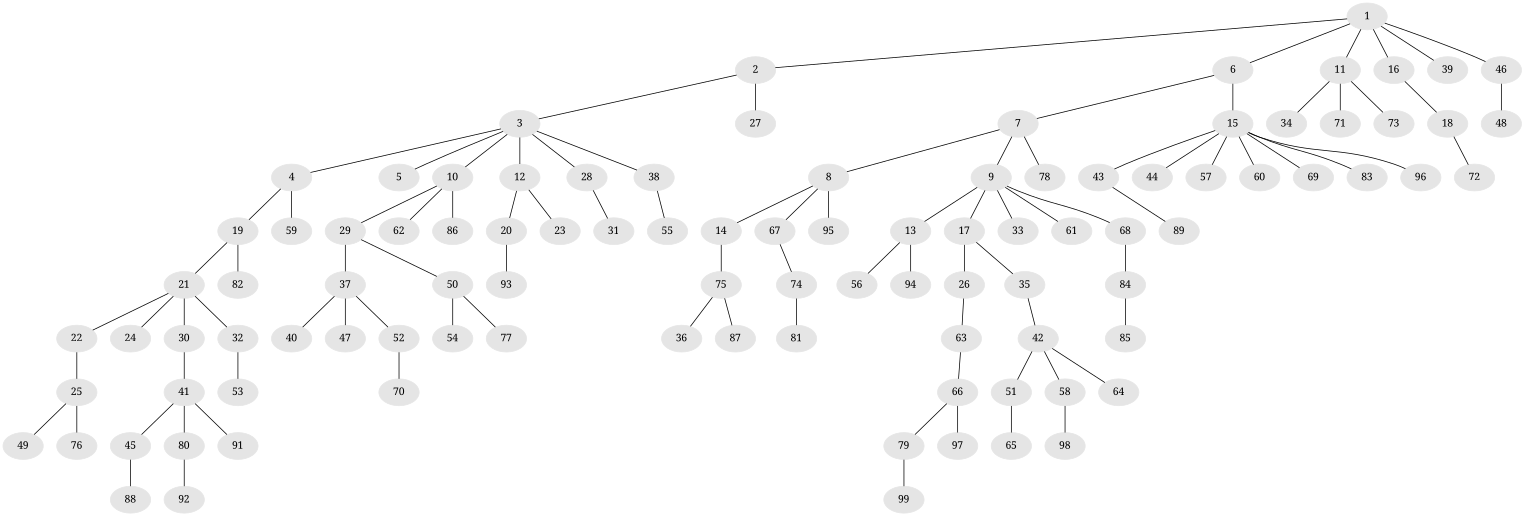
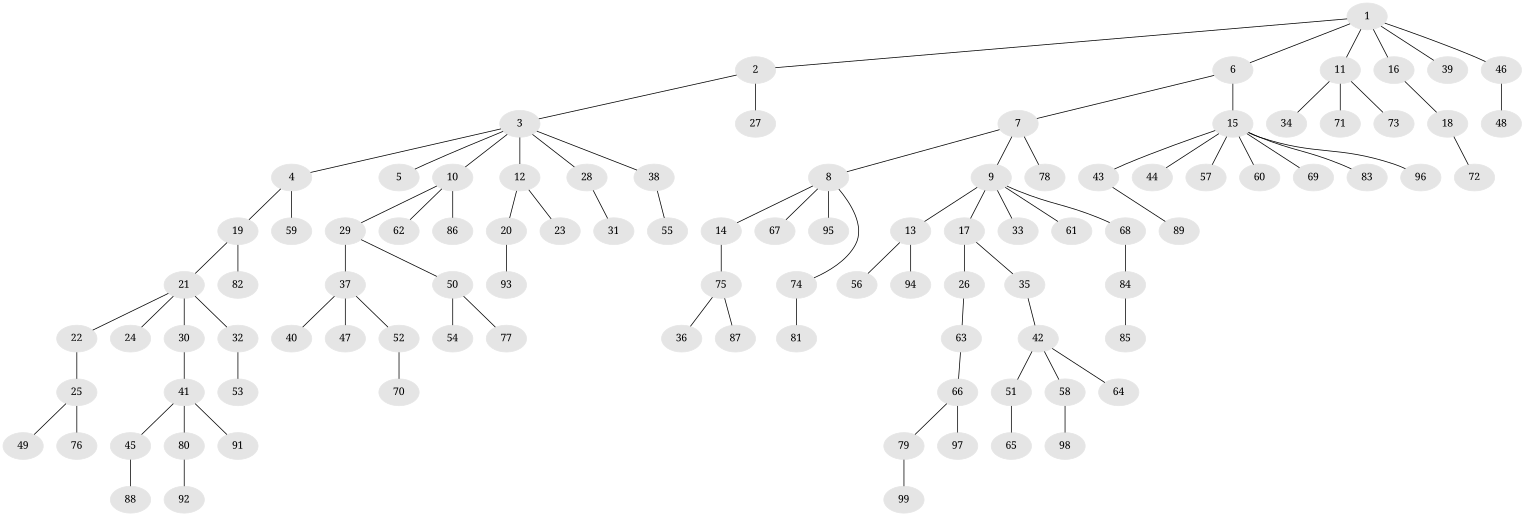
  graph {
    fontname="Noto Serif"
    node [color=gray90 fontname="Noto Serif" style=filled]
    edge [fontname="Noto Serif" weight=1.0]
    1
    2
    6
    11
    16
    39
    46
    3
    27
    7
    15
    34
    71
    73
    18
    48
    4
    5
    10
    12
    28
    38
    19
    59
    29
    62
    86
    20
    23
    31
    55
    21
    82
    8
    9
    78
    43
    44
    57
    60
    69
    83
    96
    14
    67
    95
    13
    17
    33
    61
    68
    75
    74
    56
    94
    26
    35
    84
    37
    50
    93
    36
    87
    89
    72
    63
    42
    22
    24
    30
    32
    25
    41
    53
    49
    76
    66
    40
    47
    52
    54
    77
    45
    80
    91
    51
    58
    64
    70
    88
    92
    65
    98
    79
    97
    n96 [label=99]
    81
    85
    1 -- 2
    1 -- 6
    1 -- 11
    1 -- 16
    1 -- 39
    1 -- 46
    2 -- 3
    2 -- 27
    6 -- 7
    6 -- 15
    11 -- 34
    11 -- 71
    11 -- 73
    16 -- 18
    46 -- 48
    3 -- 4
    3 -- 5
    3 -- 10
    3 -- 12
    3 -- 28
    3 -- 38
    7 -- 8
    7 -- 9
    7 -- 78
    15 -- 43
    15 -- 44
    15 -- 57
    15 -- 60
    15 -- 69
    15 -- 83
    15 -- 96
    18 -- 72
    4 -- 19
    4 -- 59
    10 -- 29
    10 -- 62
    10 -- 86
    12 -- 20
    12 -- 23
    28 -- 31
    38 -- 55
    19 -- 21
    19 -- 82
    29 -- 37
    29 -- 50
    20 -- 93
    21 -- 22
    21 -- 24
    21 -- 30
    21 -- 32
    8 -- 14
    8 -- 67
    8 -- 95
    9 -- 13
    9 -- 17
    9 -- 33
    9 -- 61
    9 -- 68
    43 -- 89
    14 -- 75
-   67 -- 74
+   8 -- 74
    13 -- 56
    13 -- 94
    17 -- 26
    17 -- 35
    68 -- 84
    75 -- 36
    75 -- 87
    74 -- 81
    26 -- 63
    35 -- 42
    84 -- 85
    37 -- 40
    37 -- 47
    37 -- 52
    50 -- 54
    50 -- 77
    63 -- 66
    42 -- 51
    42 -- 58
    42 -- 64
    22 -- 25
    30 -- 41
    32 -- 53
    25 -- 49
    25 -- 76
    41 -- 45
    41 -- 80
    41 -- 91
    66 -- 79
    66 -- 97
    52 -- 70
    45 -- 88
    80 -- 92
    51 -- 65
    58 -- 98
    79 -- n96
  }
